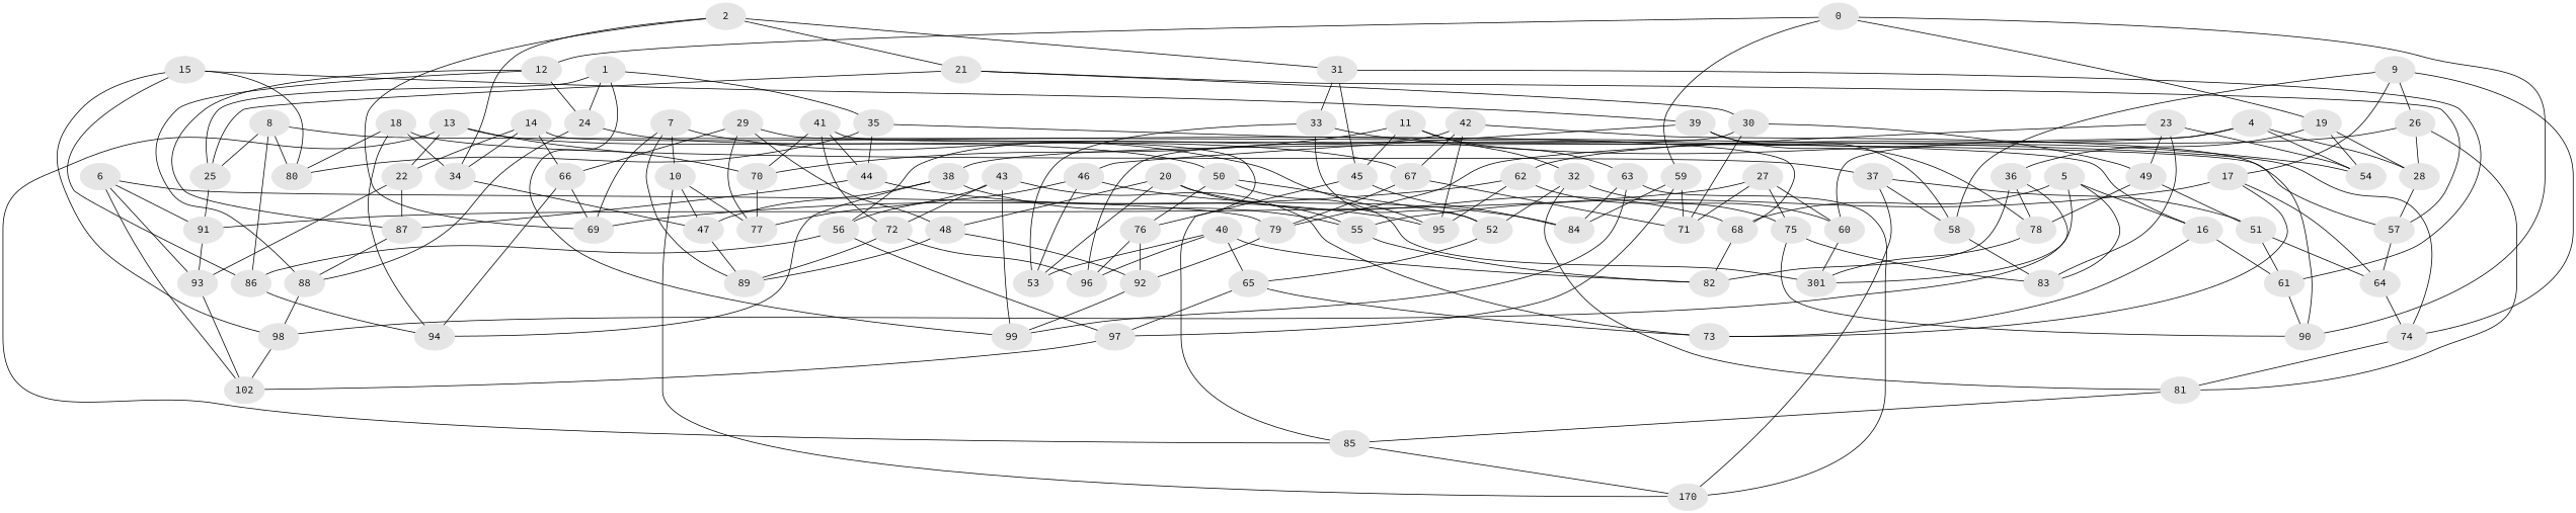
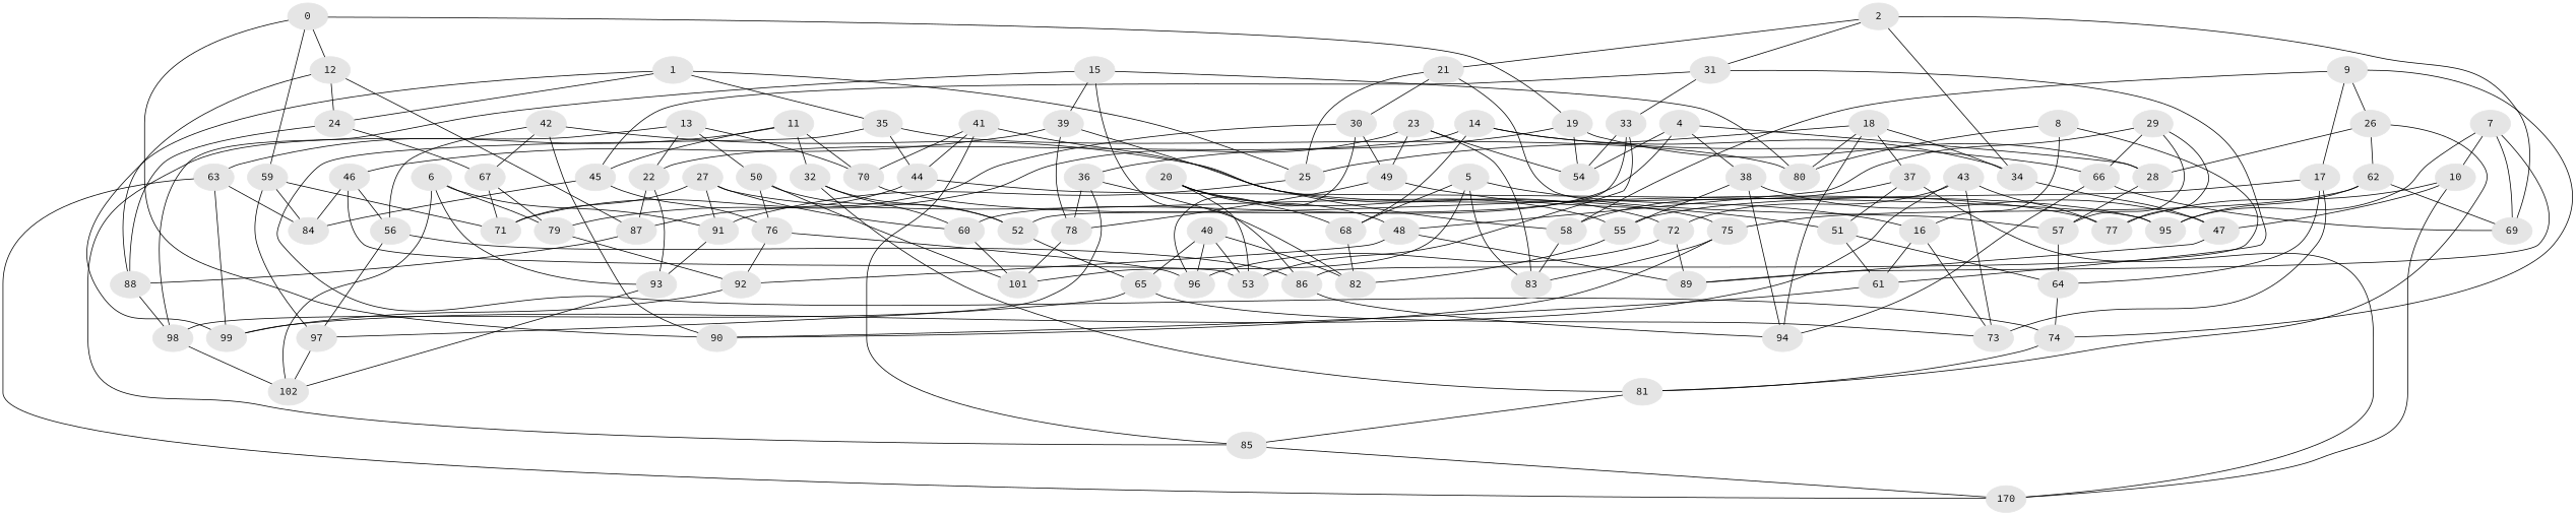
  graph {
    fontname="Source Code Pro"
    node [color=gray90 fontname="Source Code Pro" style=filled]
    edge [fontname="Source Code Pro"]
    1
    24
    25
    35
    99
    88
    67
    91
    80
    74
    44
    2
    21
    31
    34
    69
    30
    57
    45
    61
    33
    47
    n23 [label=0]
    12
    19
    59
    90
    87
    28
    54
    36
    71
    84
    97
    4
    38
    60
    55
    94
-   101 [label=301]
+   101
    5
    16
    68
    83
    73
    82
    6
    79
    93
    102
    92
    7
    10
    89
    95
    77
    n57 [label=170]
    8
    86
    9
    17
    26
    58
    64
    62
    81
    11
    32
    63
    70
    52
    76
    98
    13
    22
    50
    85
    14
    66
    15
    39
    78
    46
    18
    37
    51
    20
    48
    53
    49
    96
    23
    75
    27
    29
    65
    56
    40
    41
    72
    42
    43
    1 -- 24
    1 -- 25
    1 -- 35
    1 -- 99
    24 -- 88
    24 -- 67
    25 -- 91
    35 -- 80
    35 -- 74
    35 -- 44
    88 -- 98
    67 -- 71
    67 -- 79
    91 -- 93
    74 -- 81
    44 -- 87
    44 -- 95
    2 -- 21
    2 -- 31
    2 -- 34
    2 -- 69
    21 -- 25
    21 -- 30
    21 -- 57
    31 -- 45
    31 -- 61
    31 -- 33
    34 -- 47
    30 -- 71
    30 -- 49
    30 -- 96
    57 -- 64
    45 -- 84
    45 -- 76
    61 -- 90
    33 -- 54
    33 -- 52
    33 -- 53
    47 -- 89
    n23 -- 12
    n23 -- 19
    n23 -- 59
    n23 -- 90
    12 -- 24
    12 -- 88
    12 -- 87
    19 -- 28
    19 -- 54
    19 -- 36
    59 -- 71
    59 -- 84
    59 -- 97
    87 -- 88
    28 -- 57
    36 -- 82
    36 -- 98
    36 -- 78
    97 -- 102
    4 -- 28
    4 -- 54
    4 -- 38
    4 -- 60
    38 -- 47
    38 -- 55
    38 -- 94
    60 -- 101
    55 -- 82
    5 -- 101
    5 -- 16
    5 -- 68
    5 -- 83
    16 -- 61
    16 -- 73
    68 -- 82
    6 -- 91
    6 -- 79
    6 -- 93
    6 -- 102
    79 -- 92
    93 -- 102
    92 -- 99
    7 -- 69
    7 -- 10
    7 -- 89
    7 -- 95
    10 -- 47
    10 -- 77
    10 -- n57
-   8 -- 25
+   18 -- 25
    8 -- 80
    8 -- 16
    8 -- 86
    86 -- 94
    9 -- 74
    9 -- 17
    9 -- 26
    9 -- 58
    17 -- 55
    17 -- 73
    17 -- 64
    26 -- 28
    26 -- 62
    26 -- 81
    58 -- 83
    64 -- 74
    62 -- 69
    62 -- 95
    62 -- 75
    81 -- 85
    11 -- 45
    11 -- 32
    11 -- 63
    11 -- 70
    32 -- 60
    32 -- 81
    32 -- 52
    63 -- 99
    63 -- 84
    63 -- n57
    70 -- 77
    52 -- 65
    76 -- 92
    76 -- 96
    98 -- 102
    13 -- 70
    13 -- 22
    13 -- 50
    13 -- 85
    22 -- 87
    22 -- 93
    50 -- 101
    50 -- 52
    50 -- 76
    85 -- n57
    14 -- 34
    14 -- 68
    14 -- 22
    14 -- 66
    66 -- 69
    66 -- 94
    15 -- 80
    15 -- 86
    15 -- 98
    15 -- 39
    39 -- 58
    39 -- 78
    39 -- 46
    78 -- 101
    46 -- 84
    46 -- 53
    46 -- 56
    18 -- 80
    18 -- 34
    18 -- 94
    18 -- 37
    37 -- n57
    37 -- 58
    37 -- 51
    51 -- 61
    51 -- 64
    20 -- 55
    20 -- 68
    20 -- 48
    20 -- 53
    48 -- 92
    48 -- 89
    49 -- 78
    49 -- 51
    23 -- 54
    23 -- 83
    23 -- 79
    23 -- 49
    75 -- 90
    75 -- 83
    27 -- 91
    27 -- 71
    27 -- 60
    27 -- 75
    29 -- 57
    29 -- 77
    29 -- 66
    29 -- 48
    65 -- 97
    65 -- 73
    56 -- 97
    56 -- 86
    40 -- 82
    40 -- 53
    40 -- 96
    40 -- 65
    41 -- 44
    41 -- 70
    41 -- 85
    41 -- 72
    72 -- 89
    72 -- 96
    42 -- 67
    42 -- 90
    42 -- 95
    42 -- 56
    43 -- 99
    43 -- 73
    43 -- 77
    43 -- 72
  }
